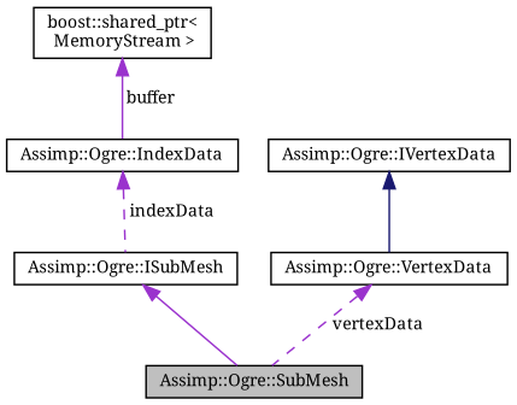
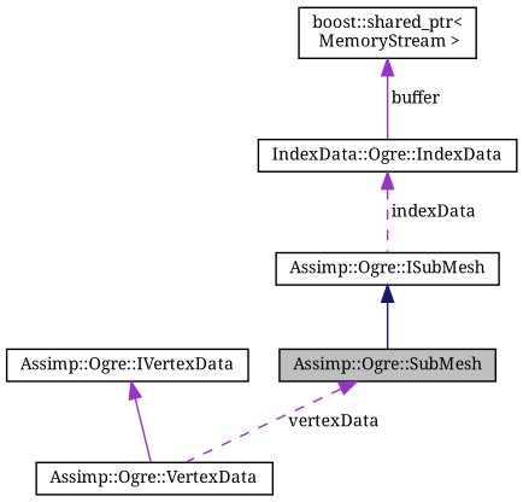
  digraph {
    fontname="Noto Serif"
    node [color=black fillcolor=white fontname="Noto Serif" fontsize=10 shape=record style=filled]
    edge [color=darkorchid3 dir=back fontname="Noto Serif" fontsize=10 labelfontname=Helvetica labelfontsize=10 style=solid]
    n1 [fillcolor=grey75 fontcolor=black height=0.2 label="Assimp::Ogre::SubMesh" width=0.4]
    n2 [height=0.2 label="Assimp::Ogre::ISubMesh" width=0.4]
    n3 [height=0.2 label="Assimp::Ogre::VertexData" width=0.4]
    n4 [height=0.2 label="Assimp::Ogre::IVertexData" width=0.4]
-   n5 [height=0.2 label="Assimp::Ogre::IndexData" width=0.4]
+   n5 [height=0.2 label="IndexData::Ogre::IndexData" width=0.4]
    n6 [height=0.2 label="boost::shared_ptr\<\l MemoryStream \>" width=0.4]
-   n2 -> n1
-   n3 -> n1 [label=" vertexData" style=dashed]
-   n4 -> n3 [color=midnightblue]
+   n2 -> n1 [color=midnightblue]
+   n1 -> n3 [label=" vertexData" style=dashed]
+   n4 -> n3
    n5 -> n2 [label=" indexData" style=dashed]
    n6 -> n5 [label=" buffer"]
  }
